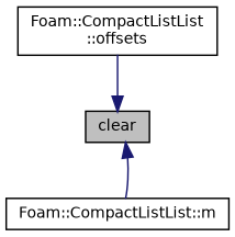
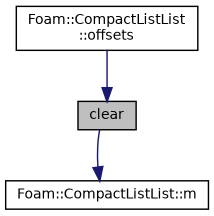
  digraph {
    rankdir=TB
    node [color=black fontname=Helvetica fontsize=10 shape=record]
    edge [color=midnightblue fontname=Helvetica fontsize=10 labelfontname=Helvetica labelfontsize=10 style=solid]
    n1 [fillcolor=grey75 fontcolor=black height=0.2 label=clear style=filled width=0.4]
    n2 [height=0.2 label="Foam::CompactListList::m" width=0.4]
    n3 [height=0.2 label="Foam::CompactListList\l::offsets" width=0.4]
-   n2 -> n1
+   n1 -> n2
    n3 -> n1
  }
